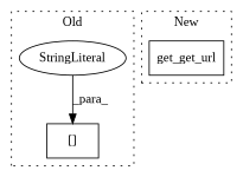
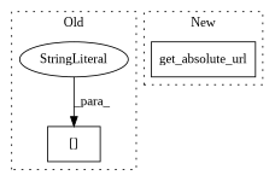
  digraph {
    fontname="Liberation Serif"
    node [shape=box fontname="Liberation Serif"]
    n1 [a=2 l="12,1" label="[]" s="1848,1882"]
    n2 [a=45 l=22 label=StringLiteral s=1860 shape=ellipse]
-   n3 [a=32 l=18 label=get_get_url s=1804]
+   n3 [a=32 l=18 label=get_absolute_url s=1804]
    subgraph cluster_1 {
      label=Old
      style=dotted
      n1
      n2
    }
    subgraph cluster_2 {
      label=New
      style=dotted
      n3
    }
    n2 -> n1 [label=_para_ fontname="Liberation Serif"]
  }
